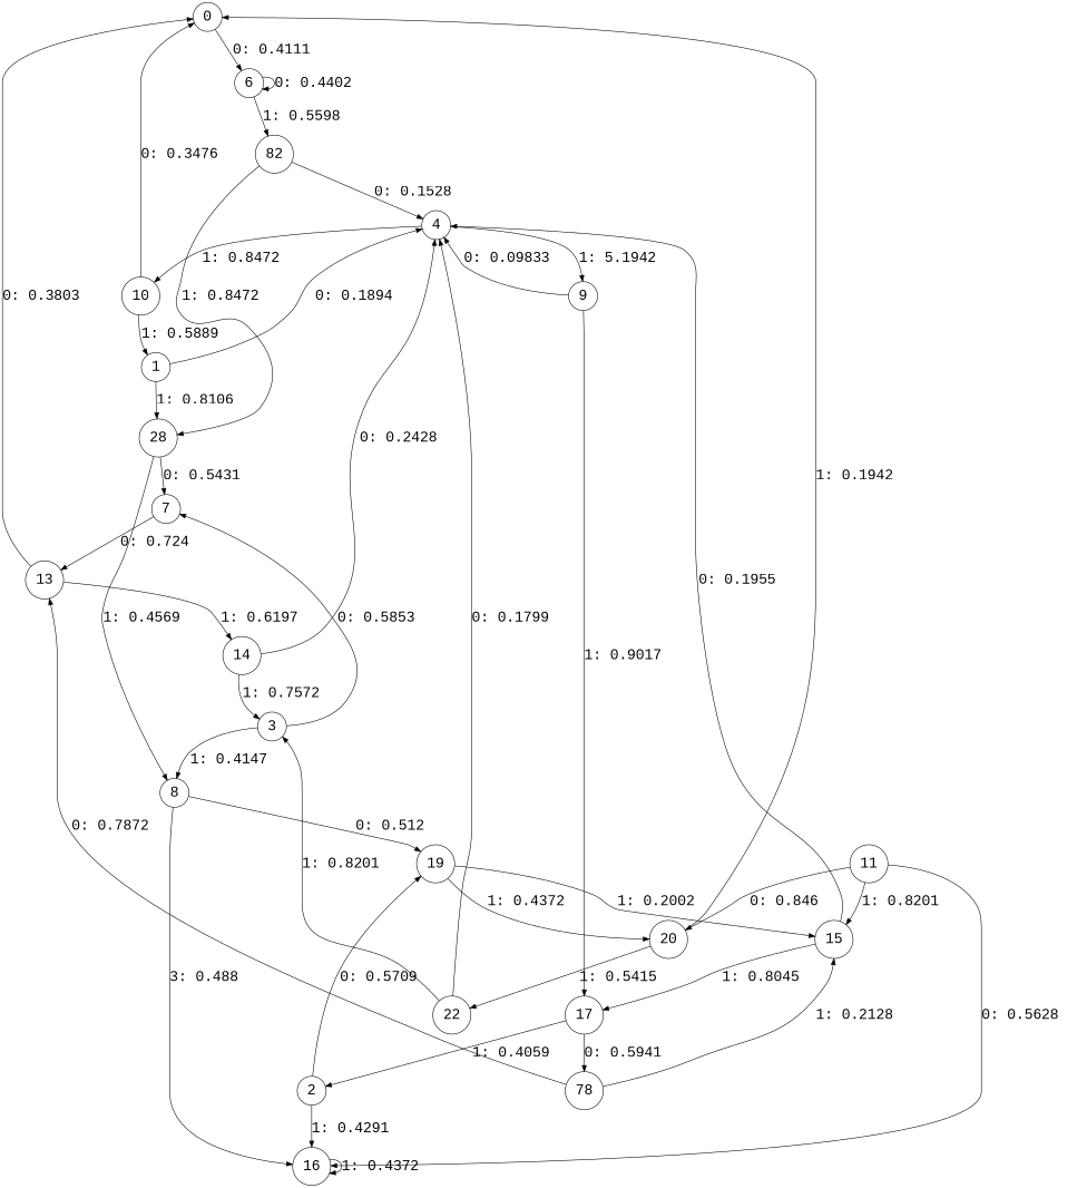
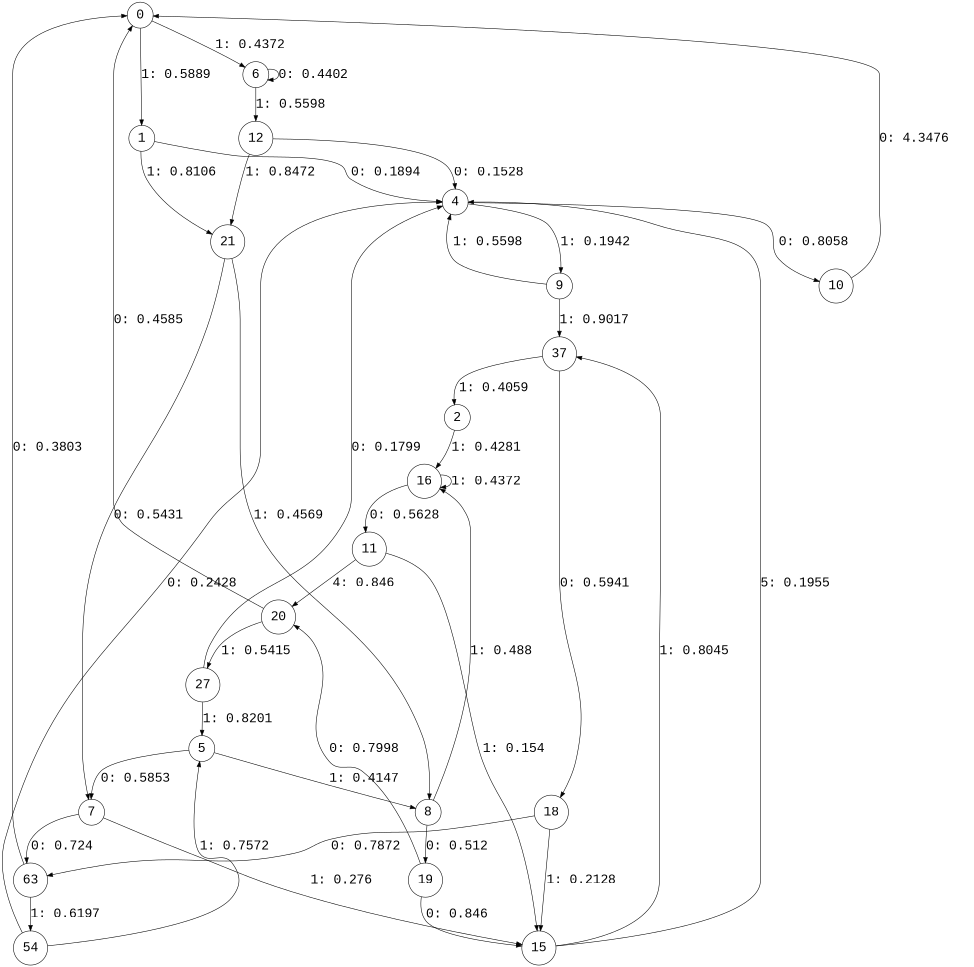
  digraph {
    fontname="Liberation Mono"
    node [fontname="Liberation Mono" fontsize=24 shape=circle]
    edge [fontname="Liberation Mono" fontsize=24]
    0
    6
    1
-   12 [label=82]
+   12
    4
-   21 [label=28]
+   21
    10
    9
    7
    8
-   17
+   17 [label=37]
    15
-   13
+   13 [label=63]
    19
    16
    2
    20
    11
-   22
-   3
-   14
-   18 [label=78]
-   0 -> 6 [label="0: 0.4111   "]
-   10 -> 1 [label="1: 0.5889   "]
+   22 [label=27]
+   3 [label=5]
+   14 [label=54]
+   18
+   0 -> 6 [label="1: 0.4372   "]
+   0 -> 1 [label="1: 0.5889   "]
    6 -> 6 [label="0: 0.4402   "]
    6 -> 12 [label="1: 0.5598   "]
    1 -> 4 [label="0: 0.1894   "]
    1 -> 21 [label="1: 0.8106   "]
    12 -> 4 [label="0: 0.1528   "]
    12 -> 21 [label="1: 0.8472   "]
-   4 -> 10 [label="1: 0.8472   "]
-   4 -> 9 [label="1: 5.1942   "]
+   4 -> 10 [label="0: 0.8058   "]
+   4 -> 9 [label="1: 0.1942   "]
    21 -> 7 [label="0: 0.5431   "]
    21 -> 8 [label="1: 0.4569   "]
-   10 -> 0 [label="0: 0.3476   "]
-   9 -> 4 [label="0: 0.09833  "]
+   10 -> 0 [label="0: 4.3476   "]
+   9 -> 4 [label="1: 0.5598   "]
    9 -> 17 [label="1: 0.9017   "]
+   7 -> 15 [label="1: 0.276    "]
    7 -> 13 [label="0: 0.724    "]
    8 -> 19 [label="0: 0.512    "]
-   8 -> 16 [label="3: 0.488    "]
+   8 -> 16 [label="1: 0.488    "]
    17 -> 2 [label="1: 0.4059   "]
    17 -> 18 [label="0: 0.5941   "]
-   15 -> 4 [label="0: 0.1955   "]
+   15 -> 4 [label="5: 0.1955   "]
    15 -> 17 [label="1: 0.8045   "]
    13 -> 0 [label="0: 0.3803   "]
    13 -> 14 [label="1: 0.6197   "]
-   19 -> 15 [label="1: 0.2002   "]
-   19 -> 20 [label="1: 0.4372   "]
+   19 -> 15 [label="0: 0.846    "]
+   19 -> 20 [label="0: 0.7998   "]
    16 -> 16 [label="1: 0.4372   "]
-   11 -> 16 [label="0: 0.5628   "]
-   2 -> 19 [label="0: 0.5709   "]
-   2 -> 16 [label="1: 0.4291   "]
-   20 -> 0 [label="1: 0.1942   "]
+   16 -> 11 [label="0: 0.5628   "]
+   2 -> 16 [label="1: 0.4281   "]
+   20 -> 0 [label="0: 0.4585   "]
    20 -> 22 [label="1: 0.5415   "]
-   11 -> 15 [label="1: 0.8201   "]
-   11 -> 20 [label="0: 0.846    "]
+   11 -> 15 [label="1: 0.154    "]
+   11 -> 20 [label="4: 0.846    "]
    22 -> 4 [label="0: 0.1799   "]
    22 -> 3 [label="1: 0.8201   "]
    3 -> 7 [label="0: 0.5853   "]
    3 -> 8 [label="1: 0.4147   "]
    14 -> 4 [label="0: 0.2428   "]
    14 -> 3 [label="1: 0.7572   "]
    18 -> 15 [label="1: 0.2128   "]
    18 -> 13 [label="0: 0.7872   "]
  }
